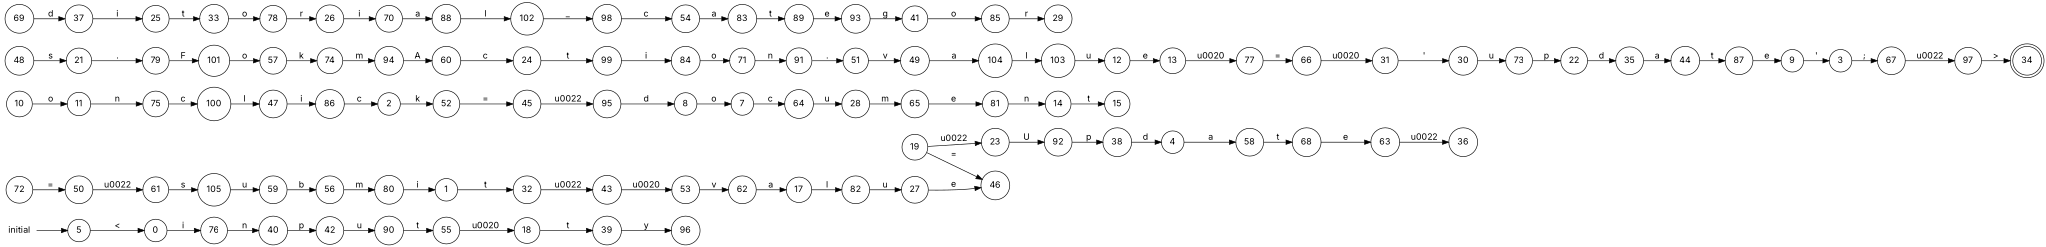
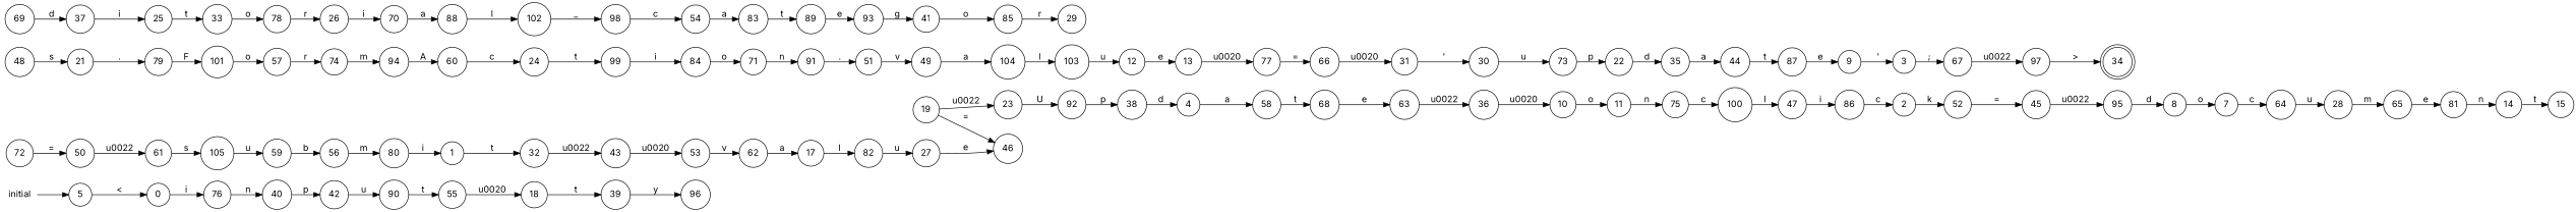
  digraph {
    fontname=Inter
    rankdir=LR
    node [fontname=Inter shape=circle]
    edge [fontname=Inter]
    0
    76
    40
    42
    1
    32
    43
    53
    2
    52
    45
    95
    3
    67
    97
    34 [shape=doublecircle]
    4
    58
    68
    63
    5
    initial [shape=plaintext]
    69
    37
    25
    7
    64
    28
    65
    8
    9
    10
    11
    75
    100
    47
    12
    13
    77
    66
    31
    14
    15
    72
    50
    61
    17
    82
    27
    46
    18
    39
    96
    19
    23
    92
    38
    48
    21
    79
    101
    57
    22
    35
    44
    87
    24
    99
    84
    71
    33
    78
    26
    70
    88
    102
    81
    30
    73
    62
    36
    90
    55
    41
    85
    29
    86
    49
    104
    103
    105
    59
    51
    54
    83
    89
    93
    56
    80
    74
    94
    60
    98
    91
    0 -> 76 [label=i]
    76 -> 40 [label=n]
    40 -> 42 [label=p]
    42 -> 90 [label=u]
    1 -> 32 [label=t]
    32 -> 43 [label="\u0022"]
    43 -> 53 [label="\u0020"]
    53 -> 62 [label=v]
    2 -> 52 [label=k]
    52 -> 45 [label="="]
    45 -> 95 [label="\u0022"]
    95 -> 8 [label=d]
    3 -> 67 [label=";"]
    67 -> 97 [label="\u0022"]
    97 -> 34 [label=">"]
    4 -> 58 [label=a]
    58 -> 68 [label=t]
    68 -> 63 [label=e]
    63 -> 36 [label="\u0022"]
    5 -> 0 [label="<"]
    initial -> 5
    69 -> 37 [label=d]
    37 -> 25 [label=i]
    25 -> 33 [label=t]
    7 -> 64 [label=c]
    64 -> 28 [label=u]
    28 -> 65 [label=m]
    65 -> 81 [label=e]
    8 -> 7 [label=o]
    9 -> 3 [label="'"]
    10 -> 11 [label=o]
    11 -> 75 [label=n]
    75 -> 100 [label=c]
    100 -> 47 [label=l]
    47 -> 86 [label=i]
    12 -> 13 [label=e]
    13 -> 77 [label="\u0020"]
    77 -> 66 [label="="]
    66 -> 31 [label="\u0020"]
    31 -> 30 [label="'"]
    14 -> 15 [label=t]
    72 -> 50 [label="="]
    50 -> 61 [label="\u0022"]
    61 -> 105 [label=s]
    17 -> 82 [label=l]
    82 -> 27 [label=u]
    27 -> 46 [label=e]
    18 -> 39 [label=t]
    39 -> 96 [label=y]
    19 -> 46 [label="="]
    19 -> 23 [label="\u0022"]
    23 -> 92 [label=U]
    92 -> 38 [label=p]
    38 -> 4 [label=d]
    48 -> 21 [label=s]
    21 -> 79 [label="."]
    79 -> 101 [label=F]
    101 -> 57 [label=o]
-   57 -> 74 [label=k]
+   57 -> 74 [label=r]
    22 -> 35 [label=d]
    35 -> 44 [label=a]
    44 -> 87 [label=t]
    87 -> 9 [label=e]
    24 -> 99 [label=t]
    99 -> 84 [label=i]
    84 -> 71 [label=o]
    71 -> 91 [label=n]
    33 -> 78 [label=o]
    78 -> 26 [label=r]
    26 -> 70 [label=i]
    70 -> 88 [label=a]
    88 -> 102 [label=l]
    102 -> 98 [label=_]
    81 -> 14 [label=n]
    30 -> 73 [label=u]
    73 -> 22 [label=p]
    62 -> 17 [label=a]
+   36 -> 10 [label="\u0020"]
    90 -> 55 [label=t]
    55 -> 18 [label="\u0020"]
    41 -> 85 [label=o]
    85 -> 29 [label=r]
    86 -> 2 [label=c]
    49 -> 104 [label=a]
    104 -> 103 [label=l]
    103 -> 12 [label=u]
    105 -> 59 [label=u]
    59 -> 56 [label=b]
    51 -> 49 [label=v]
    54 -> 83 [label=a]
    83 -> 89 [label=t]
    89 -> 93 [label=e]
    93 -> 41 [label=g]
    56 -> 80 [label=m]
    80 -> 1 [label=i]
    74 -> 94 [label=m]
    94 -> 60 [label=A]
    60 -> 24 [label=c]
    98 -> 54 [label=c]
    91 -> 51 [label="."]
  }
